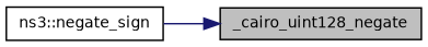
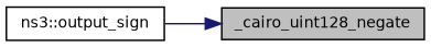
  digraph {
    rankdir=RL
    node [color=black fontname=Helvetica fontsize=10 shape=record style=filled]
    n1 [fillcolor=grey75 fontcolor=black height=0.2 label=_cairo_uint128_negate width=0.4]
-   n2 [fillcolor=white height=0.2 label="ns3::negate_sign" width=0.4]
+   n2 [fillcolor=white height=0.2 label="ns3::output_sign" width=0.4]
    n1 -> n2 [color=midnightblue dir=back fontname=Helvetica fontsize=10 labelfontname=Helvetica labelfontsize=10 style=solid]
  }
